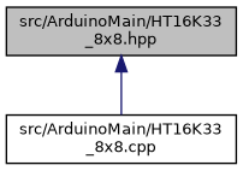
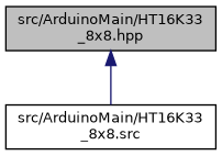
  digraph {
    node [color=black fontname=Helvetica fontsize=10 shape=record style=filled]
    n1 [fillcolor=grey75 fontcolor=black height=0.2 label="src/ArduinoMain/HT16K33\l_8x8.hpp" width=0.4]
-   n2 [fillcolor=white height=0.2 label="src/ArduinoMain/HT16K33\l_8x8.cpp" width=0.4]
+   n2 [fillcolor=white height=0.2 label="src/ArduinoMain/HT16K33\l_8x8.src" width=0.4]
    n1 -> n2 [color=midnightblue dir=back fontname=Helvetica fontsize=10 labelfontname=Helvetica labelfontsize=10 style=solid]
  }
